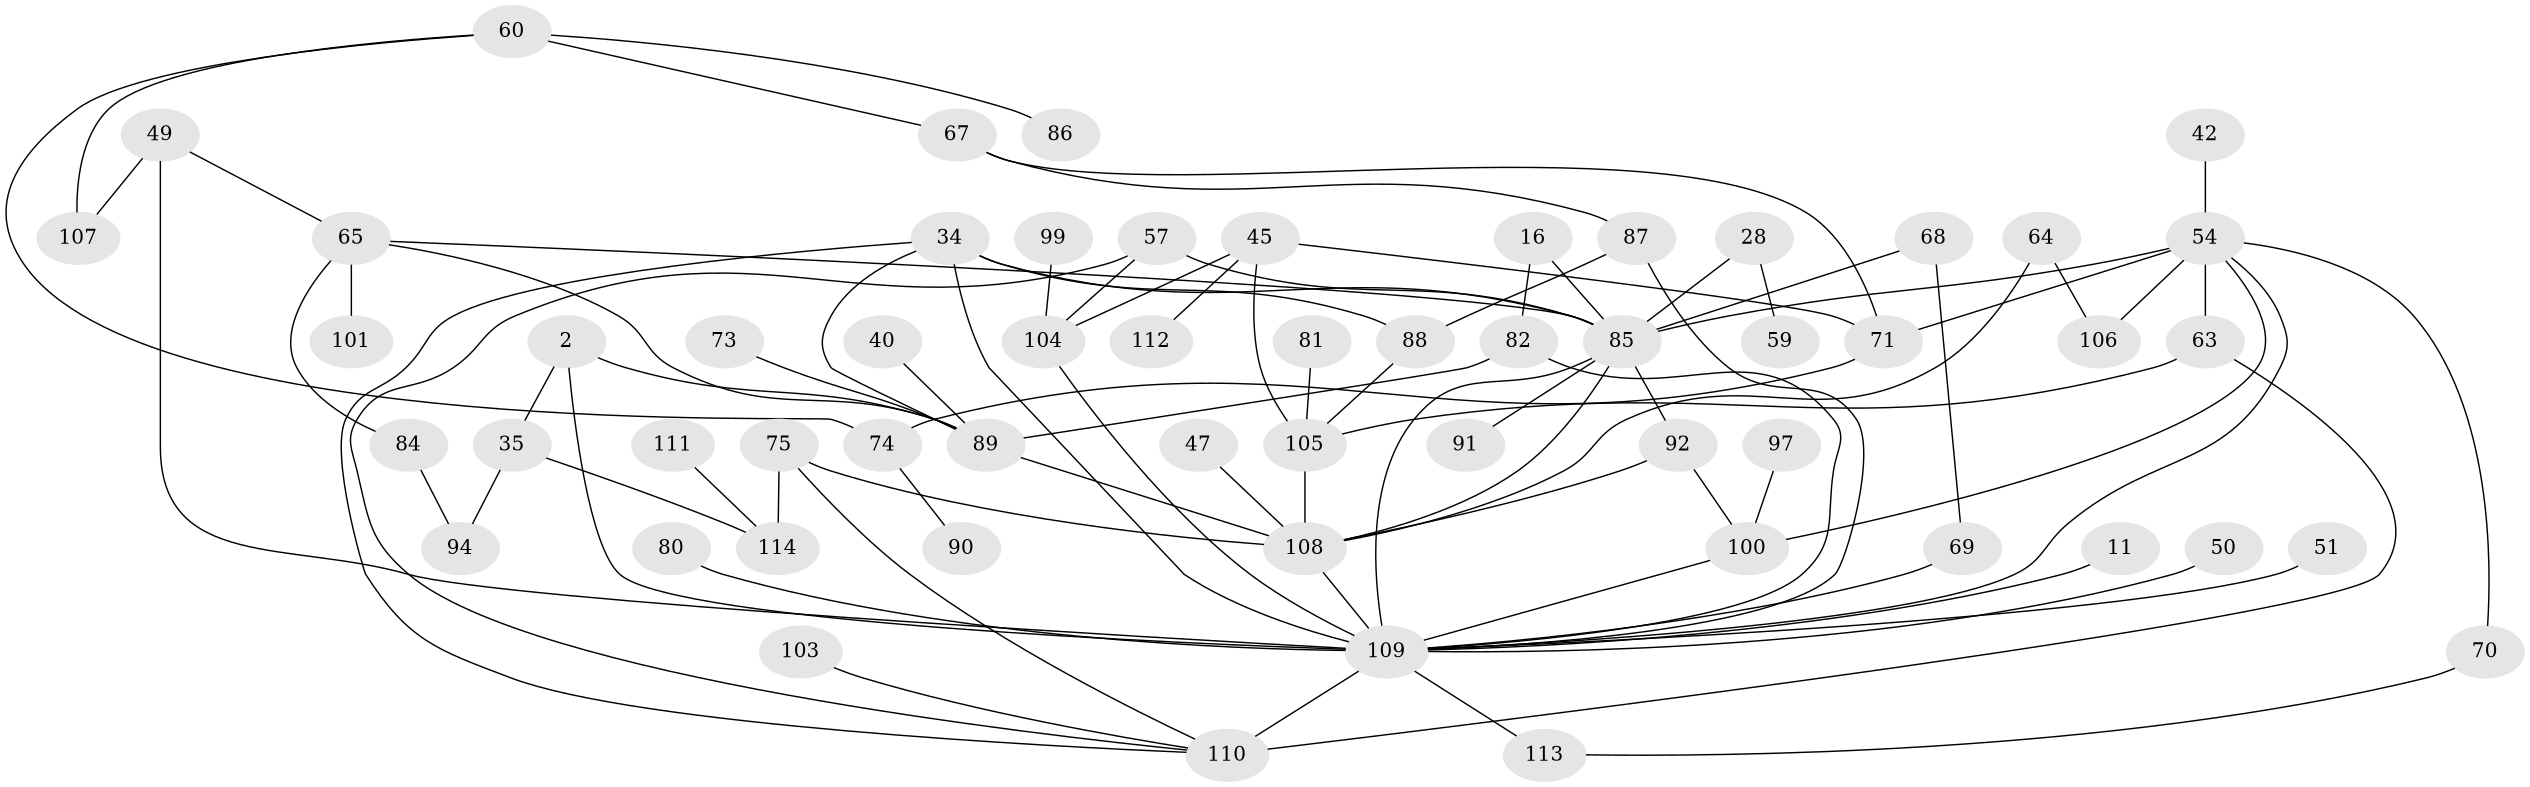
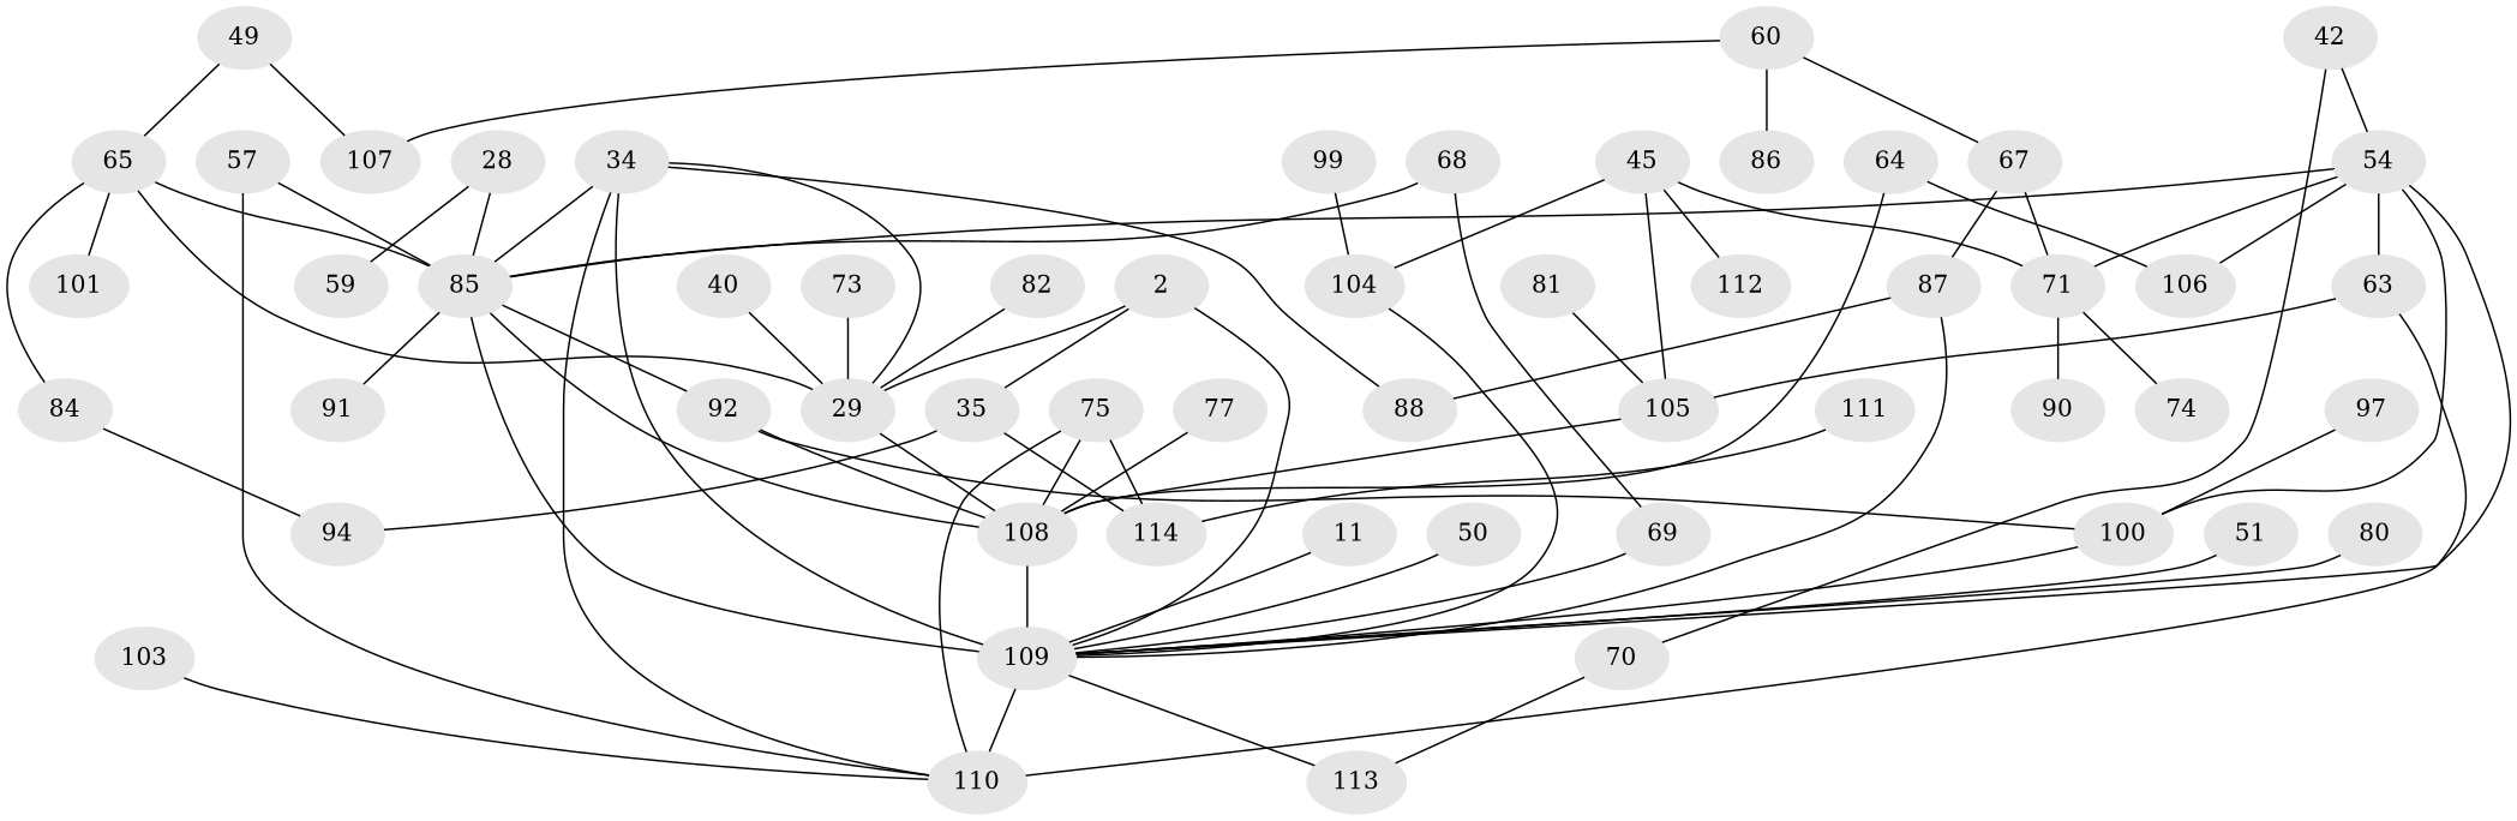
  graph {
    node [color=gray90 style=filled]
    35 [super="+19"]
    94
    114 [super="+72"]
    2
-   89 [super="+4+30+15"]
+   89 [super="+4+30+15" label=29]
    109 [super="+61+66+41+98"]
    108 [super="+47+102"]
    110 [super="+96"]
    113
    11
-   16
    82
    85 [super="+56+14+8"]
    91
    92 [super="+48"]
    28
    59
    n18 [label=34 super="+21+24"]
    88 [super="+76"]
    105 [super="+62"]
    40
    54 [super="+23+36"]
    71
    63
    70
    100 [super="+26"]
    106
    42
    45
    104 [super="+6"]
    112
    74
    90
    49 [super="+44"]
    65 [super="+58"]
    107
    84
    101
    50
    n40 [label=51]
    57 [super="+53"]
    60 [super="+32"]
    67
    86
    87
    64
    68 [super="+13"]
    69
    73
    75
-   77 [label=47]
+   77
    80
    81
    111
    97
    99
    103
    35 -- 94
    35 -- 114
    2 -- 35 [weight=2]
    2 -- 89 [weight=2]
    2 -- 109 [weight=2]
    89 -- 108 [weight=2]
    109 -- 110 [weight=4]
    109 -- 113
    108 -- 109 [weight=3]
    11 -- 109
-   16 -- 82
-   16 -- 85 [weight=2]
    82 -- 89
-   82 -- 109
    85 -- 109 [weight=7]
    85 -- 108
    85 -- 91
    85 -- 92
    92 -- 108
    92 -- 100
    28 -- 85
    28 -- 59
    n18 -- 89 [weight=2]
    n18 -- 109
    n18 -- 110
    n18 -- 85 [weight=4]
    n18 -- 88
-   88 -- 105
    105 -- 108
    40 -- 89
    54 -- 109
    54 -- 85 [weight=2]
    54 -- 71
    54 -- 63
-   54 -- 70
+   42 -- 70
    54 -- 100 [weight=2]
    54 -- 106
    71 -- 74
-   74 -- 90
+   71 -- 90
    63 -- 110
    63 -- 105
    70 -- 113
    100 -- 109
    42 -- 54
    45 -- 105
    45 -- 71
    45 -- 104
    45 -- 112
    104 -- 109
-   49 -- 109 [weight=2]
    49 -- 65
    49 -- 107
    65 -- 89
    65 -- 85
    65 -- 84
    65 -- 101
    84 -- 94
    50 -- 109
    n40 -- 109
    57 -- 110
    57 -- 85 [weight=2]
-   57 -- 104
-   60 -- 74
    60 -- 107
    60 -- 67
    60 -- 86
    67 -- 71
    67 -- 87
    87 -- 109
    87 -- 88
    64 -- 108
    64 -- 106
    68 -- 85
    68 -- 69
    69 -- 109
    73 -- 89
    75 -- 114
    75 -- 108
    75 -- 110 [weight=2]
    77 -- 108
    80 -- 109
    81 -- 105
    111 -- 114
    97 -- 100
    99 -- 104
    103 -- 110
  }
